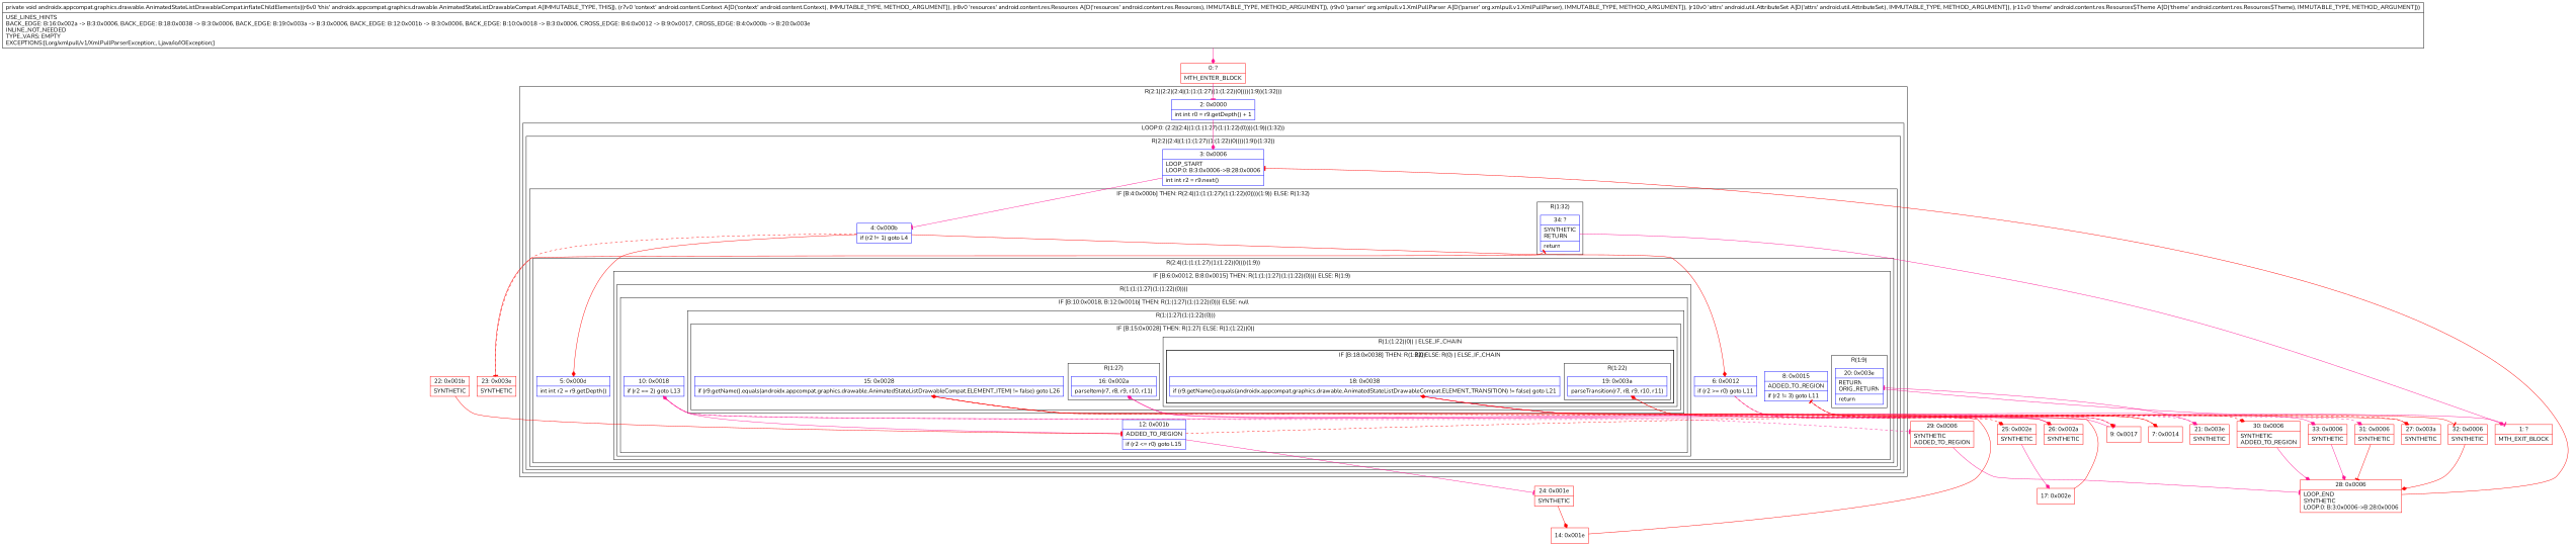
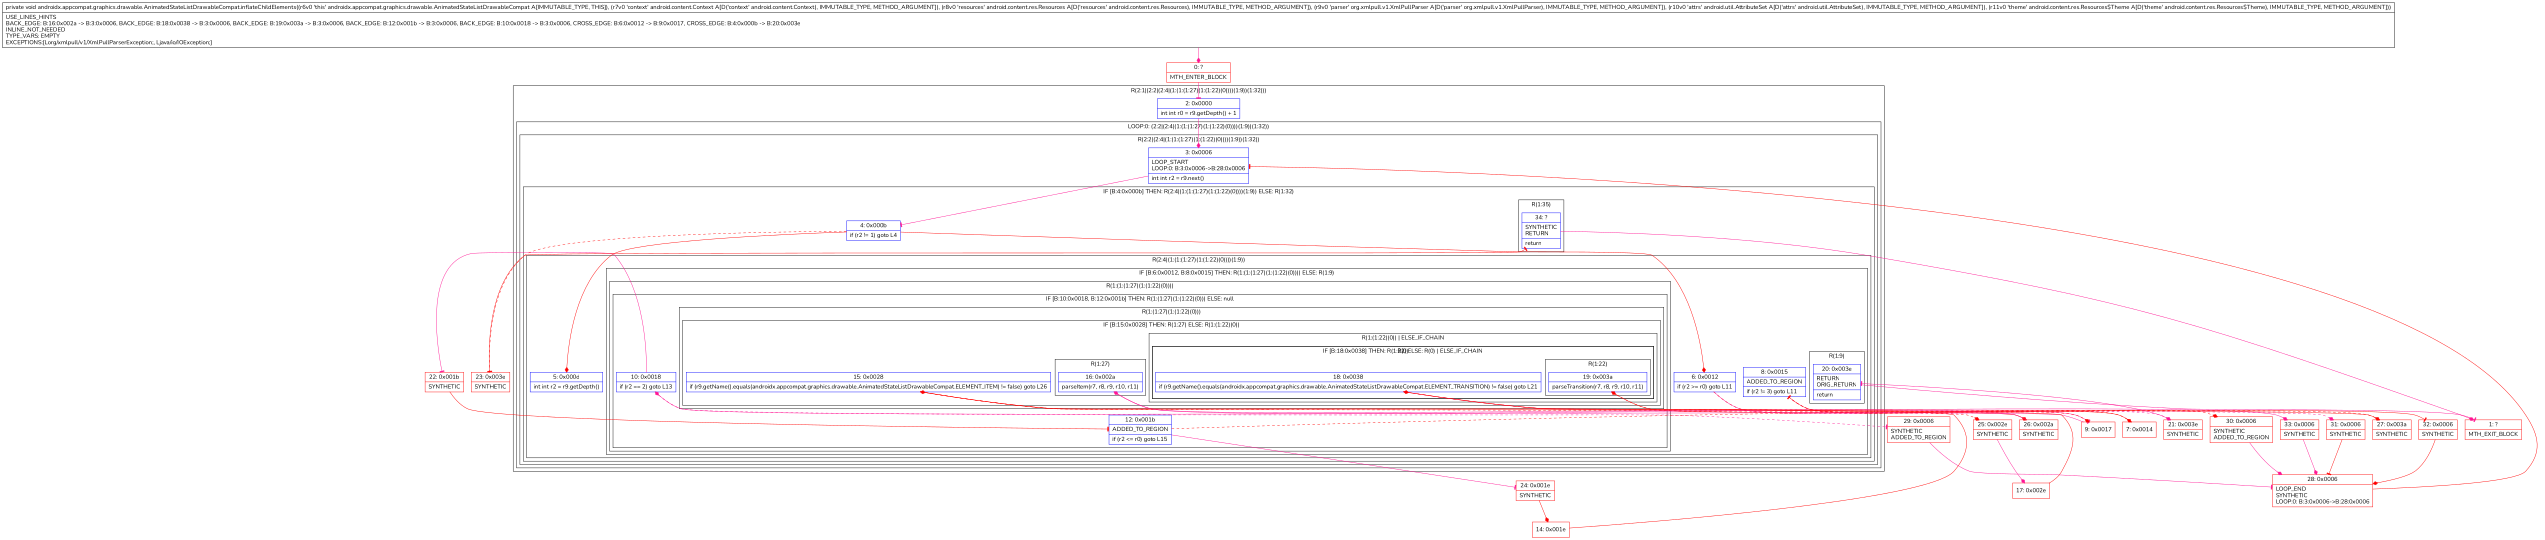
  digraph {
    fontname=Nunito
    node [color=red fontname=Nunito shape=record]
    edge [arrowhead=diamond color=deeppink fontname=Nunito]
    n1 [color=blue label="{16\:\ 0x002a|parseItem(r7, r8, r9, r10, r11)\l}"]
    n2 [color=blue label="{19\:\ 0x003a|parseTransition(r7, r8, r9, r10, r11)\l}"]
    n3 [color=blue label="{18\:\ 0x0038|if (r9.getName().equals(androidx.appcompat.graphics.drawable.AnimatedStateListDrawableCompat.ELEMENT_TRANSITION) != false) goto L21\l}"]
    n4 [color=blue label="{15\:\ 0x0028|if (r9.getName().equals(androidx.appcompat.graphics.drawable.AnimatedStateListDrawableCompat.ELEMENT_ITEM) != false) goto L26\l}"]
    n5 [color=blue label="{10\:\ 0x0018|if (r2 == 2) goto L13\l}"]
    n6 [color=blue label="{12\:\ 0x001b|ADDED_TO_REGION\l|if (r2 \<= r0) goto L15\l}"]
    n7 [color=blue label="{20\:\ 0x003e|RETURN\lORIG_RETURN\l|return\l}"]
    n8 [color=blue label="{6\:\ 0x0012|if (r2 \>= r0) goto L11\l}"]
    n9 [color=blue label="{8\:\ 0x0015|ADDED_TO_REGION\l|if (r2 != 3) goto L11\l}"]
    n10 [color=blue label="{5\:\ 0x000d|int int r2 = r9.getDepth()\l}"]
    n11 [color=blue label="{34\:\ ?|SYNTHETIC\lRETURN\l|return\l}"]
    n12 [color=blue label="{4\:\ 0x000b|if (r2 != 1) goto L4\l}"]
    n13 [color=blue label="{3\:\ 0x0006|LOOP_START\lLOOP:0: B:3:0x0006\-\>B:28:0x0006\l|int int r2 = r9.next()\l}"]
    n14 [color=blue label="{2\:\ 0x0000|int int r0 = r9.getDepth() + 1\l}"]
    n15 [label="{33\:\ 0x0006|SYNTHETIC\l}"]
    n16 [label="{32\:\ 0x0006|SYNTHETIC\l}"]
    n17 [label="{27\:\ 0x003a|SYNTHETIC\l}"]
    n18 [label="{31\:\ 0x0006|SYNTHETIC\l}"]
    n19 [label="{25\:\ 0x002e|SYNTHETIC\l}"]
    n20 [label="{26\:\ 0x002a|SYNTHETIC\l}"]
    n21 [label="{22\:\ 0x001b|SYNTHETIC\l}"]
    n22 [label="{29\:\ 0x0006|SYNTHETIC\lADDED_TO_REGION\l}"]
    n23 [label="{24\:\ 0x001e|SYNTHETIC\l}"]
    n24 [label="{30\:\ 0x0006|SYNTHETIC\lADDED_TO_REGION\l}"]
    n25 [label="{1\:\ ?|MTH_EXIT_BLOCK\l}"]
    n26 [label="{7\:\ 0x0014}"]
    n27 [label="{9\:\ 0x0017}"]
    n28 [label="{21\:\ 0x003e|SYNTHETIC\l}"]
    n29 [label="{23\:\ 0x003e|SYNTHETIC\l}"]
    n30 [label="{28\:\ 0x0006|LOOP_END\lSYNTHETIC\lLOOP:0: B:3:0x0006\-\>B:28:0x0006\l}"]
    n31 [label="{14\:\ 0x001e}"]
    n32 [label="{17\:\ 0x002e}"]
    n33 [label="{0\:\ ?|MTH_ENTER_BLOCK\l}"]
    n34 [label="{private void androidx.appcompat.graphics.drawable.AnimatedStateListDrawableCompat.inflateChildElements((r6v0 'this' androidx.appcompat.graphics.drawable.AnimatedStateListDrawableCompat A[IMMUTABLE_TYPE, THIS]), (r7v0 'context' android.content.Context A[D('context' android.content.Context), IMMUTABLE_TYPE, METHOD_ARGUMENT]), (r8v0 'resources' android.content.res.Resources A[D('resources' android.content.res.Resources), IMMUTABLE_TYPE, METHOD_ARGUMENT]), (r9v0 'parser' org.xmlpull.v1.XmlPullParser A[D('parser' org.xmlpull.v1.XmlPullParser), IMMUTABLE_TYPE, METHOD_ARGUMENT]), (r10v0 'attrs' android.util.AttributeSet A[D('attrs' android.util.AttributeSet), IMMUTABLE_TYPE, METHOD_ARGUMENT]), (r11v0 'theme' android.content.res.Resources$Theme A[D('theme' android.content.res.Resources$Theme), IMMUTABLE_TYPE, METHOD_ARGUMENT]))  | USE_LINES_HINTS\lBACK_EDGE: B:16:0x002a \-\> B:3:0x0006, BACK_EDGE: B:18:0x0038 \-\> B:3:0x0006, BACK_EDGE: B:19:0x003a \-\> B:3:0x0006, BACK_EDGE: B:12:0x001b \-\> B:3:0x0006, BACK_EDGE: B:10:0x0018 \-\> B:3:0x0006, CROSS_EDGE: B:6:0x0012 \-\> B:9:0x0017, CROSS_EDGE: B:4:0x000b \-\> B:20:0x003e\lINLINE_NOT_NEEDED\lTYPE_VARS: EMPTY\lEXCEPTIONS:[Lorg\/xmlpull\/v1\/XmlPullParserException;, Ljava\/io\/IOException;]\l}" color=""]
    subgraph cluster_1 {
      label="R(2:1|(2:2|(2:4|(1:(1:(1:27)(1:(1:22)(0))))(1:9))(1:32)))"
      n14
      subgraph cluster_2 {
        label="LOOP:0: (2:2|(2:4|(1:(1:(1:27)(1:(1:22)(0))))(1:9))(1:32))"
        subgraph cluster_3 {
          label="R(2:2|(2:4|(1:(1:(1:27)(1:(1:22)(0))))(1:9))(1:32))"
          n13
          subgraph cluster_4 {
            label="IF [B:4:0x000b] THEN: R(2:4|(1:(1:(1:27)(1:(1:22)(0))))(1:9)) ELSE: R(1:32)"
            n12
            subgraph cluster_5 {
              label="R(2:4|(1:(1:(1:27)(1:(1:22)(0))))(1:9))"
              n10
              subgraph cluster_6 {
                label="IF [B:6:0x0012, B:8:0x0015] THEN: R(1:(1:(1:27)(1:(1:22)(0)))) ELSE: R(1:9)"
                n8
                n9
                subgraph cluster_7 {
                  label="R(1:(1:(1:27)(1:(1:22)(0))))"
                  subgraph cluster_8 {
                    label="IF [B:10:0x0018, B:12:0x001b] THEN: R(1:(1:27)(1:(1:22)(0))) ELSE: null"
                    n5
                    n6
                    subgraph cluster_9 {
                      label="R(1:(1:27)(1:(1:22)(0)))"
                      subgraph cluster_10 {
                        label="IF [B:15:0x0028] THEN: R(1:27) ELSE: R(1:(1:22)(0))"
                        n4
                        subgraph cluster_11 {
                          label="R(1:27)"
                          n1
                        }
                        subgraph cluster_12 {
                          label="R(1:(1:22)(0)) | ELSE_IF_CHAIN\l"
                          subgraph cluster_13 {
                            label="IF [B:18:0x0038] THEN: R(1:22) ELSE: R(0) | ELSE_IF_CHAIN\l"
                            n3
                            subgraph cluster_14 {
                              label="R(1:22)"
                              n2
                            }
                            subgraph cluster_15 {
                              label="R(0)"
                            }
                          }
                        }
                      }
                    }
                  }
                }
                subgraph cluster_16 {
                  label="R(1:9)"
                  n7
                }
              }
            }
            subgraph cluster_17 {
-             label="R(1:32)"
+             label="R(1:35)"
              n11
            }
          }
        }
      }
    }
    n1 -> n15
    n2 -> n16 [arrowhead=tee color=red]
    n3 -> n17 [color=red]
    n3 -> n18 [style=dashed]
    n4 -> n19 [color=red style=dashed]
    n4 -> n20 [color=red]
-   n5 -> n6 [arrowhead=tee]
+   n5 -> n21 [arrowhead=tee]
    n5 -> n22 [arrowhead=tee style=dashed]
    n6 -> n23 [arrowhead=tee]
    n6 -> n24 [color=red style=dashed]
    n7 -> n25 [arrowhead=tee]
    n8 -> n26 [color=red style=dashed]
    n8 -> n27 [arrowhead=tee]
    n9 -> n27 [color=red style=dashed]
    n9 -> n28 [style=dashed]
    n11 -> n25
    n12 -> n8 [color=red]
    n12 -> n10 [color=red]
    n12 -> n29 [arrowhead=tee color=red style=dashed]
    n13 -> n12 [arrowhead=tee]
    n14 -> n13
    n15 -> n30
    n16 -> n30 [color=red]
    n17 -> n2 [color=red style=dashed]
    n18 -> n30 [arrowhead=tee color=red]
    n19 -> n32
    n20 -> n1
    n21 -> n6 [arrowhead=tee color=red]
    n22 -> n30 [arrowhead=tee]
    n23 -> n31 [color=red]
    n24 -> n30
    n26 -> n9 [arrowhead=tee color=red]
    n27 -> n5
    n28 -> n7 [arrowhead=tee]
    n29 -> n11 [arrowhead=tee color=red]
    n30 -> n13 [arrowhead=tee color=red]
    n31 -> n4 [color=red]
    n32 -> n3 [color=red]
    n33 -> n14 [arrowhead=tee]
    n34 -> n33
  }
